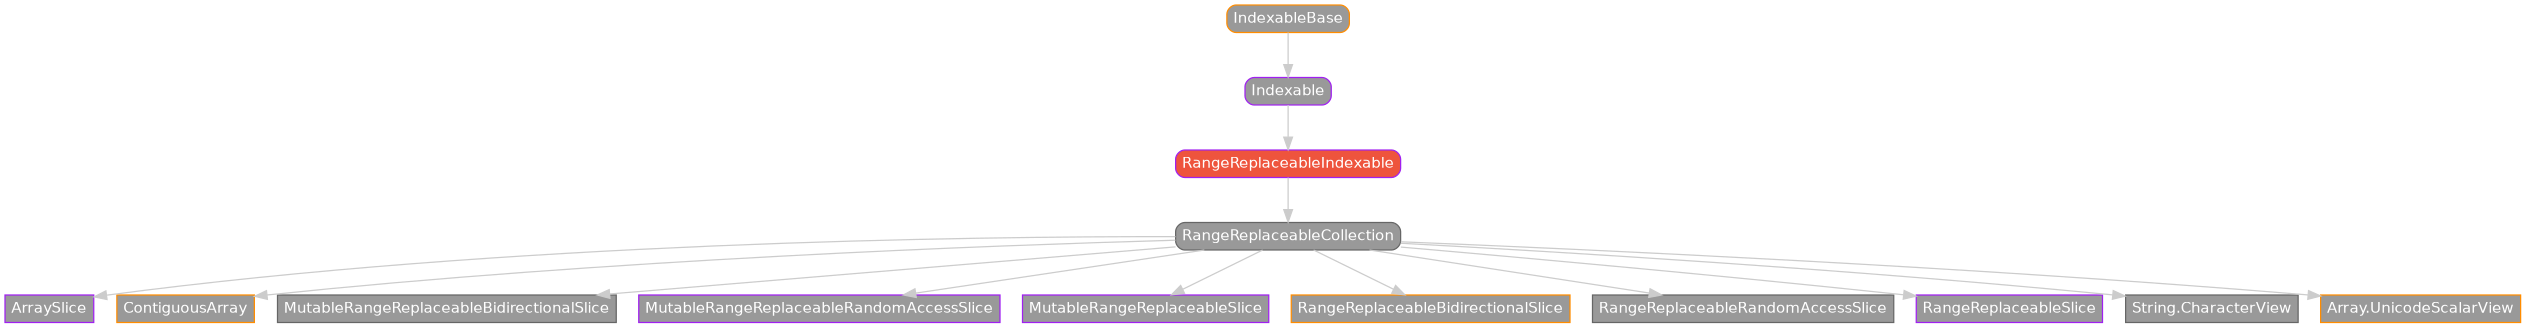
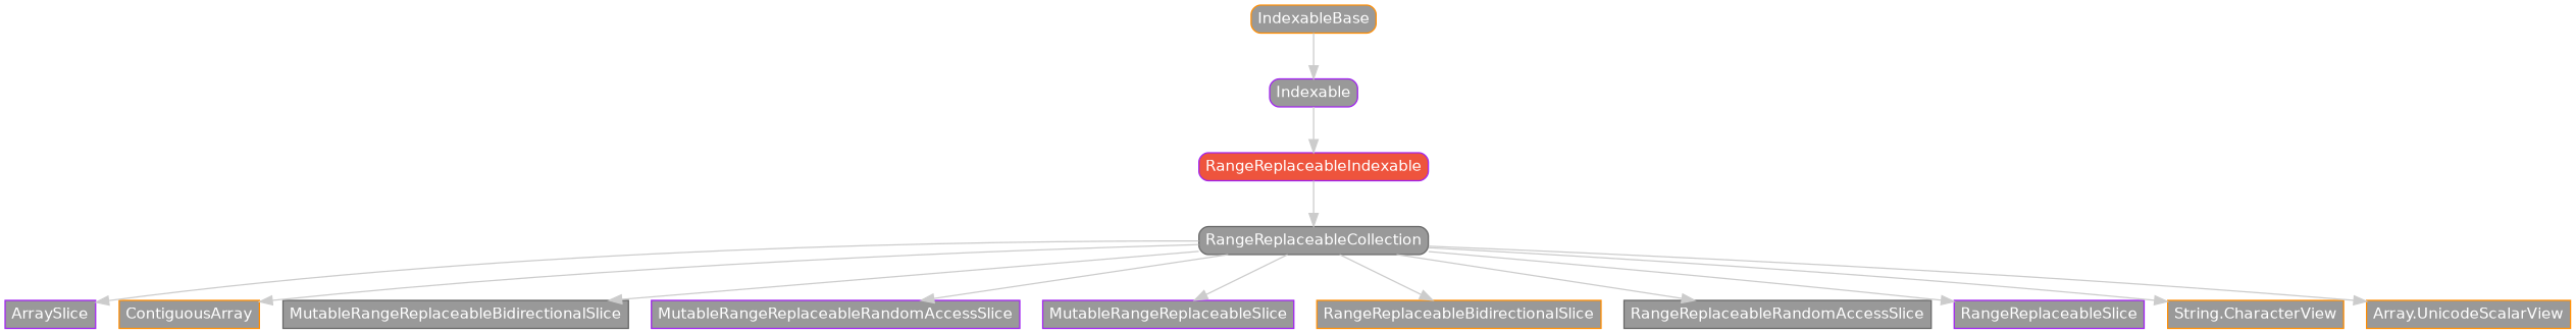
  strict digraph {
    fontname="DejaVu Sans"
    node [color=purple fillcolor="#999999" fontcolor=white fontname="DejaVu Sans" fontsize=12 margin="0.07,0.05" shape=box style=filled]
    edge [color="#cccccc" fontname="DejaVu Sans"]
    ArraySlice [height=0.3]
    ContiguousArray [color=darkorange height=0.3]
    MutableRangeReplaceableBidirectionalSlice [color=gray40 height=0.3]
    MutableRangeReplaceableRandomAccessSlice [height=0.3]
    MutableRangeReplaceableSlice [height=0.3]
    RangeReplaceableBidirectionalSlice [color=darkorange height=0.3]
    RangeReplaceableRandomAccessSlice [color=gray40 height=0.3]
    RangeReplaceableSlice [height=0.3]
-   "String.CharacterView" [color=gray40 height=0.3]
+   "String.CharacterView" [color=darkorange height=0.3]
    n10 [color=darkorange height=0.3 label="Array.UnicodeScalarView"]
    Indexable [height=0.3 style="filled,rounded"]
    RangeReplaceableIndexable [fillcolor="#ee543d" height=0.3 style="filled,rounded"]
    RangeReplaceableCollection [color=gray40 height=0.3 style="filled,rounded"]
    IndexableBase [color=darkorange height=0.3 style="filled,rounded"]
    subgraph sub_1 {
      rank=max
      ArraySlice
      ContiguousArray
      MutableRangeReplaceableBidirectionalSlice
      MutableRangeReplaceableRandomAccessSlice
      MutableRangeReplaceableSlice
      RangeReplaceableBidirectionalSlice
      RangeReplaceableRandomAccessSlice
      RangeReplaceableSlice
      "String.CharacterView"
      n10
    }
    Indexable -> RangeReplaceableIndexable
    RangeReplaceableIndexable -> RangeReplaceableCollection
    RangeReplaceableCollection -> ArraySlice
    RangeReplaceableCollection -> ContiguousArray
    RangeReplaceableCollection -> MutableRangeReplaceableBidirectionalSlice
    RangeReplaceableCollection -> MutableRangeReplaceableRandomAccessSlice
    RangeReplaceableCollection -> MutableRangeReplaceableSlice
    RangeReplaceableCollection -> RangeReplaceableBidirectionalSlice
    RangeReplaceableCollection -> RangeReplaceableRandomAccessSlice
    RangeReplaceableCollection -> RangeReplaceableSlice
    RangeReplaceableCollection -> "String.CharacterView"
    RangeReplaceableCollection -> n10
    IndexableBase -> Indexable
  }
